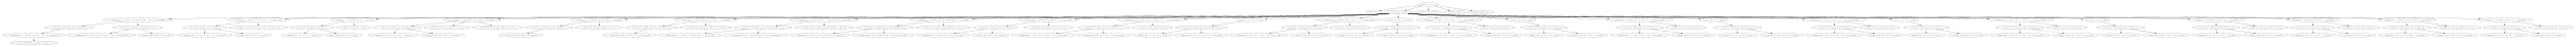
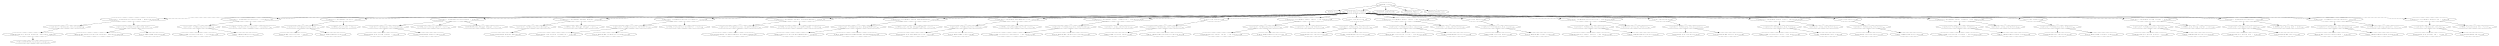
  digraph {
    fontname="Liberation Mono"
    node [fontname="Liberation Mono"]
    edge [fontname="Liberation Mono"]
    n1 [label=<(METHOD,&lt;init&gt;)>]
    n2 [label=<(PARAM,this)>]
    n3 [label=<(BLOCK,&lt;empty&gt;,&lt;empty&gt;)>]
    n4 [label=<(MODIFIER,CONSTRUCTOR)>]
    n5 [label=<(MODIFIER,PUBLIC)>]
    n6 [label=<(METHOD_RETURN,void)>]
    n7 [label=<(&lt;operator&gt;.assignment,String encoding = EmailTask.AUTO)<SUB>110</SUB>>]
    n8 [label=<(&lt;operator&gt;.assignment,String host = &quot;localhost&quot;)<SUB>112</SUB>>]
    n9 [label=<(&lt;operator&gt;.assignment,int port = 25)<SUB>113</SUB>>]
    n10 [label=<(&lt;operator&gt;.assignment,String subject = null)<SUB>115</SUB>>]
    n11 [label=<(&lt;operator&gt;.assignment,Message message = null)<SUB>117</SUB>>]
    n12 [label=<(&lt;operator&gt;.assignment,boolean failOnError = true)<SUB>119</SUB>>]
    n13 [label=<(&lt;operator&gt;.assignment,boolean includeFileNames = false)<SUB>120</SUB>>]
    n14 [label=<(&lt;operator&gt;.assignment,String messageMimeType = null)<SUB>121</SUB>>]
    n15 [label=<(&lt;operator&gt;.assignment,EmailAddress from = null)<SUB>124</SUB>>]
    n16 [label=<(&lt;operator&gt;.assignment,Vector replyToList = new Vector())<SUB>126</SUB>>]
    n17 [label=<(&lt;init&gt;,new Vector())<SUB>126</SUB>>]
    n18 [label=<(&lt;operator&gt;.assignment,Vector toList = new Vector())<SUB>128</SUB>>]
    n19 [label=<(&lt;init&gt;,new Vector())<SUB>128</SUB>>]
    n20 [label=<(&lt;operator&gt;.assignment,Vector ccList = new Vector())<SUB>130</SUB>>]
    n21 [label=<(&lt;init&gt;,new Vector())<SUB>130</SUB>>]
    n22 [label=<(&lt;operator&gt;.assignment,Vector bccList = new Vector())<SUB>132</SUB>>]
    n23 [label=<(&lt;init&gt;,new Vector())<SUB>132</SUB>>]
    n24 [label=<(&lt;operator&gt;.assignment,Vector files = new Vector())<SUB>135</SUB>>]
    n25 [label=<(&lt;init&gt;,new Vector())<SUB>135</SUB>>]
    n26 [label=<(&lt;operator&gt;.assignment,Vector filesets = new Vector())<SUB>136</SUB>>]
    n27 [label=<(&lt;init&gt;,new Vector())<SUB>136</SUB>>]
    n28 [label=<(&lt;operator&gt;.assignment,String charset = null)<SUB>138</SUB>>]
    n29 [label=<(&lt;operator&gt;.assignment,String user = null)<SUB>140</SUB>>]
    n30 [label=<(&lt;operator&gt;.assignment,String password = null)<SUB>142</SUB>>]
    n31 [label=<(&lt;operator&gt;.assignment,boolean SSL = false)<SUB>144</SUB>>]
    n32 [label=<(&lt;operator&gt;.fieldAccess,this.encoding)<SUB>110</SUB>>]
    n33 [label=<(&lt;operator&gt;.fieldAccess,EmailTask.AUTO)<SUB>110</SUB>>]
    n34 [label=<(&lt;operator&gt;.fieldAccess,this.host)<SUB>112</SUB>>]
    n35 [label=<(LITERAL,&quot;localhost&quot;,String host = &quot;localhost&quot;)<SUB>112</SUB>>]
    n36 [label=<(&lt;operator&gt;.fieldAccess,this.port)<SUB>113</SUB>>]
    n37 [label=<(LITERAL,25,int port = 25)<SUB>113</SUB>>]
    n38 [label=<(&lt;operator&gt;.fieldAccess,this.subject)<SUB>115</SUB>>]
    n39 [label=<(LITERAL,null,String subject = null)<SUB>115</SUB>>]
    n40 [label=<(IDENTIFIER,this,Message message = null)<SUB>117</SUB>>]
    n41 [label=<(&lt;operator&gt;.fieldAccess,this.message)<SUB>117</SUB>>]
    n42 [label=<(LITERAL,null,Message message = null)<SUB>117</SUB>>]
    n43 [label=<(&lt;operator&gt;.fieldAccess,this.failOnError)<SUB>119</SUB>>]
    n44 [label=<(LITERAL,true,boolean failOnError = true)<SUB>119</SUB>>]
    n45 [label=<(&lt;operator&gt;.fieldAccess,this.includeFileNames)<SUB>120</SUB>>]
    n46 [label=<(LITERAL,false,boolean includeFileNames = false)<SUB>120</SUB>>]
    n47 [label=<(&lt;operator&gt;.fieldAccess,this.messageMimeType)<SUB>121</SUB>>]
    n48 [label=<(LITERAL,null,String messageMimeType = null)<SUB>121</SUB>>]
    n49 [label=<(&lt;operator&gt;.fieldAccess,this.from)<SUB>124</SUB>>]
    n50 [label=<(LITERAL,null,EmailAddress from = null)<SUB>124</SUB>>]
    n51 [label=<(&lt;operator&gt;.fieldAccess,this.replyToList)<SUB>126</SUB>>]
    n52 [label=<(&lt;operator&gt;.alloc,new Vector())<SUB>126</SUB>>]
    n53 [label=<(&lt;operator&gt;.fieldAccess,this.replyToList)<SUB>126</SUB>>]
    n54 [label=<(&lt;operator&gt;.fieldAccess,this.toList)<SUB>128</SUB>>]
    n55 [label=<(&lt;operator&gt;.alloc,new Vector())<SUB>128</SUB>>]
    n56 [label=<(&lt;operator&gt;.fieldAccess,this.toList)<SUB>128</SUB>>]
    n57 [label=<(&lt;operator&gt;.fieldAccess,this.ccList)<SUB>130</SUB>>]
    n58 [label=<(&lt;operator&gt;.alloc,new Vector())<SUB>130</SUB>>]
    n59 [label=<(&lt;operator&gt;.fieldAccess,this.ccList)<SUB>130</SUB>>]
    n60 [label=<(&lt;operator&gt;.fieldAccess,this.bccList)<SUB>132</SUB>>]
    n61 [label=<(&lt;operator&gt;.alloc,new Vector())<SUB>132</SUB>>]
    n62 [label=<(&lt;operator&gt;.fieldAccess,this.bccList)<SUB>132</SUB>>]
    n63 [label=<(&lt;operator&gt;.fieldAccess,this.files)<SUB>135</SUB>>]
    n64 [label=<(&lt;operator&gt;.alloc,new Vector())<SUB>135</SUB>>]
    n65 [label=<(&lt;operator&gt;.fieldAccess,this.files)<SUB>135</SUB>>]
    n66 [label=<(&lt;operator&gt;.fieldAccess,this.filesets)<SUB>136</SUB>>]
    n67 [label=<(&lt;operator&gt;.alloc,new Vector())<SUB>136</SUB>>]
    n68 [label=<(&lt;operator&gt;.fieldAccess,this.filesets)<SUB>136</SUB>>]
    n69 [label=<(&lt;operator&gt;.fieldAccess,this.charset)<SUB>138</SUB>>]
    n70 [label=<(LITERAL,null,String charset = null)<SUB>138</SUB>>]
    n71 [label=<(&lt;operator&gt;.fieldAccess,this.user)<SUB>140</SUB>>]
    n72 [label=<(LITERAL,null,String user = null)<SUB>140</SUB>>]
    n73 [label=<(&lt;operator&gt;.fieldAccess,this.password)<SUB>142</SUB>>]
    n74 [label=<(LITERAL,null,String password = null)<SUB>142</SUB>>]
    n75 [label=<(&lt;operator&gt;.fieldAccess,this.SSL)<SUB>144</SUB>>]
    n76 [label=<(LITERAL,false,boolean SSL = false)<SUB>144</SUB>>]
    n77 [label=<(IDENTIFIER,this,String encoding = EmailTask.AUTO)<SUB>110</SUB>>]
    n78 [label=<(IDENTIFIER,EmailTask,String encoding = EmailTask.AUTO)<SUB>110</SUB>>]
    n79 [label=<(FIELD_IDENTIFIER,AUTO,AUTO)<SUB>110</SUB>>]
    n80 [label=<(FIELD_IDENTIFIER,encoding,encoding)<SUB>110</SUB>>]
    n81 [label=<(IDENTIFIER,this,String host = &quot;localhost&quot;)<SUB>112</SUB>>]
    n82 [label=<(FIELD_IDENTIFIER,host,host)<SUB>112</SUB>>]
    n83 [label=<(IDENTIFIER,this,int port = 25)<SUB>113</SUB>>]
    n84 [label=<(FIELD_IDENTIFIER,port,port)<SUB>113</SUB>>]
    n85 [label=<(IDENTIFIER,this,String subject = null)<SUB>115</SUB>>]
    n86 [label=<(FIELD_IDENTIFIER,subject,subject)<SUB>115</SUB>>]
    n87 [label=<(FIELD_IDENTIFIER,message,message)<SUB>117</SUB>>]
+   n88 [label=<(IDENTIFIER,this,boolean failOnError = true)<SUB>119</SUB>>]
    n89 [label=<(FIELD_IDENTIFIER,failOnError,failOnError)<SUB>119</SUB>>]
-   n90 [label=<(IDENTIFIER,this,boolean includeFileNames = false)<SUB>120</SUB>>]
    n91 [label=<(FIELD_IDENTIFIER,includeFileNames,includeFileNames)<SUB>120</SUB>>]
    n92 [label=<(IDENTIFIER,this,String messageMimeType = null)<SUB>121</SUB>>]
    n93 [label=<(FIELD_IDENTIFIER,messageMimeType,messageMimeType)<SUB>121</SUB>>]
    n94 [label=<(IDENTIFIER,this,EmailAddress from = null)<SUB>124</SUB>>]
    n95 [label=<(FIELD_IDENTIFIER,from,from)<SUB>124</SUB>>]
    n96 [label=<(IDENTIFIER,this,Vector replyToList = new Vector())<SUB>126</SUB>>]
    n97 [label=<(FIELD_IDENTIFIER,replyToList,replyToList)<SUB>126</SUB>>]
    n98 [label=<(IDENTIFIER,this,new Vector())<SUB>126</SUB>>]
    n99 [label=<(FIELD_IDENTIFIER,replyToList,replyToList)<SUB>126</SUB>>]
    n100 [label=<(IDENTIFIER,this,Vector toList = new Vector())<SUB>128</SUB>>]
    n101 [label=<(FIELD_IDENTIFIER,toList,toList)<SUB>128</SUB>>]
    n102 [label=<(IDENTIFIER,this,new Vector())<SUB>128</SUB>>]
    n103 [label=<(FIELD_IDENTIFIER,toList,toList)<SUB>128</SUB>>]
    n104 [label=<(IDENTIFIER,this,Vector ccList = new Vector())<SUB>130</SUB>>]
    n105 [label=<(FIELD_IDENTIFIER,ccList,ccList)<SUB>130</SUB>>]
    n106 [label=<(IDENTIFIER,this,new Vector())<SUB>130</SUB>>]
    n107 [label=<(FIELD_IDENTIFIER,ccList,ccList)<SUB>130</SUB>>]
    n108 [label=<(IDENTIFIER,this,Vector bccList = new Vector())<SUB>132</SUB>>]
    n109 [label=<(FIELD_IDENTIFIER,bccList,bccList)<SUB>132</SUB>>]
    n110 [label=<(IDENTIFIER,this,new Vector())<SUB>132</SUB>>]
    n111 [label=<(FIELD_IDENTIFIER,bccList,bccList)<SUB>132</SUB>>]
    n112 [label=<(IDENTIFIER,this,Vector files = new Vector())<SUB>135</SUB>>]
    n113 [label=<(FIELD_IDENTIFIER,files,files)<SUB>135</SUB>>]
    n114 [label=<(IDENTIFIER,this,new Vector())<SUB>135</SUB>>]
    n115 [label=<(FIELD_IDENTIFIER,files,files)<SUB>135</SUB>>]
    n116 [label=<(IDENTIFIER,this,Vector filesets = new Vector())<SUB>136</SUB>>]
    n117 [label=<(FIELD_IDENTIFIER,filesets,filesets)<SUB>136</SUB>>]
    n118 [label=<(IDENTIFIER,this,new Vector())<SUB>136</SUB>>]
    n119 [label=<(FIELD_IDENTIFIER,filesets,filesets)<SUB>136</SUB>>]
    n120 [label=<(IDENTIFIER,this,String charset = null)<SUB>138</SUB>>]
    n121 [label=<(FIELD_IDENTIFIER,charset,charset)<SUB>138</SUB>>]
    n122 [label=<(IDENTIFIER,this,String user = null)<SUB>140</SUB>>]
    n123 [label=<(FIELD_IDENTIFIER,user,user)<SUB>140</SUB>>]
    n124 [label=<(IDENTIFIER,this,String password = null)<SUB>142</SUB>>]
    n125 [label=<(FIELD_IDENTIFIER,password,password)<SUB>142</SUB>>]
    n126 [label=<(IDENTIFIER,this,boolean SSL = false)<SUB>144</SUB>>]
    n127 [label=<(FIELD_IDENTIFIER,SSL,SSL)<SUB>144</SUB>>]
    n1 -> n2
    n1 -> n3
    n1 -> n4
    n1 -> n5
    n1 -> n6
    n3 -> n7
    n3 -> n8
    n3 -> n9
    n3 -> n10
    n3 -> n11
    n3 -> n12
    n3 -> n13
    n3 -> n14
    n3 -> n15
    n3 -> n16
    n3 -> n17
    n3 -> n18
    n3 -> n19
    n3 -> n20
    n3 -> n21
    n3 -> n22
    n3 -> n23
    n3 -> n24
    n3 -> n25
    n3 -> n26
    n3 -> n27
    n3 -> n28
    n3 -> n29
    n3 -> n30
    n3 -> n31
    n7 -> n32
    n7 -> n33
    n8 -> n34
    n8 -> n35
    n9 -> n36
    n9 -> n37
    n10 -> n38
    n10 -> n39
    n10 -> n40
    n11 -> n41
    n11 -> n42
    n12 -> n43
    n12 -> n44
    n13 -> n45
    n13 -> n46
    n14 -> n47
    n14 -> n48
    n15 -> n49
    n15 -> n50
    n16 -> n51
    n16 -> n52
    n17 -> n53
    n18 -> n54
    n18 -> n55
    n19 -> n56
    n20 -> n57
    n20 -> n58
    n21 -> n59
    n22 -> n60
    n22 -> n61
    n23 -> n62
    n24 -> n63
    n24 -> n64
    n25 -> n65
    n26 -> n66
    n26 -> n67
    n27 -> n68
    n28 -> n69
    n28 -> n70
    n29 -> n71
    n29 -> n72
    n30 -> n73
    n30 -> n74
    n31 -> n75
    n31 -> n76
    n32 -> n77
    n33 -> n78
    n33 -> n79
    n34 -> n81
    n34 -> n82
    n36 -> n83
    n36 -> n84
    n38 -> n85
    n38 -> n86
    n41 -> n87
+   n43 -> n88
    n43 -> n89
-   n45 -> n90
    n45 -> n91
    n47 -> n92
    n47 -> n93
    n49 -> n94
    n49 -> n95
    n51 -> n96
    n51 -> n97
    n53 -> n98
    n53 -> n99
    n54 -> n100
    n54 -> n101
    n56 -> n102
    n56 -> n103
    n57 -> n104
    n57 -> n105
    n59 -> n106
    n59 -> n107
    n60 -> n108
    n60 -> n109
    n62 -> n110
    n62 -> n111
    n63 -> n112
    n63 -> n113
    n65 -> n114
    n65 -> n115
    n66 -> n116
    n66 -> n117
    n68 -> n118
    n68 -> n119
    n69 -> n120
    n69 -> n121
    n71 -> n122
    n71 -> n123
    n73 -> n124
    n73 -> n125
    n75 -> n126
    n75 -> n127
    n77 -> n80
  }
